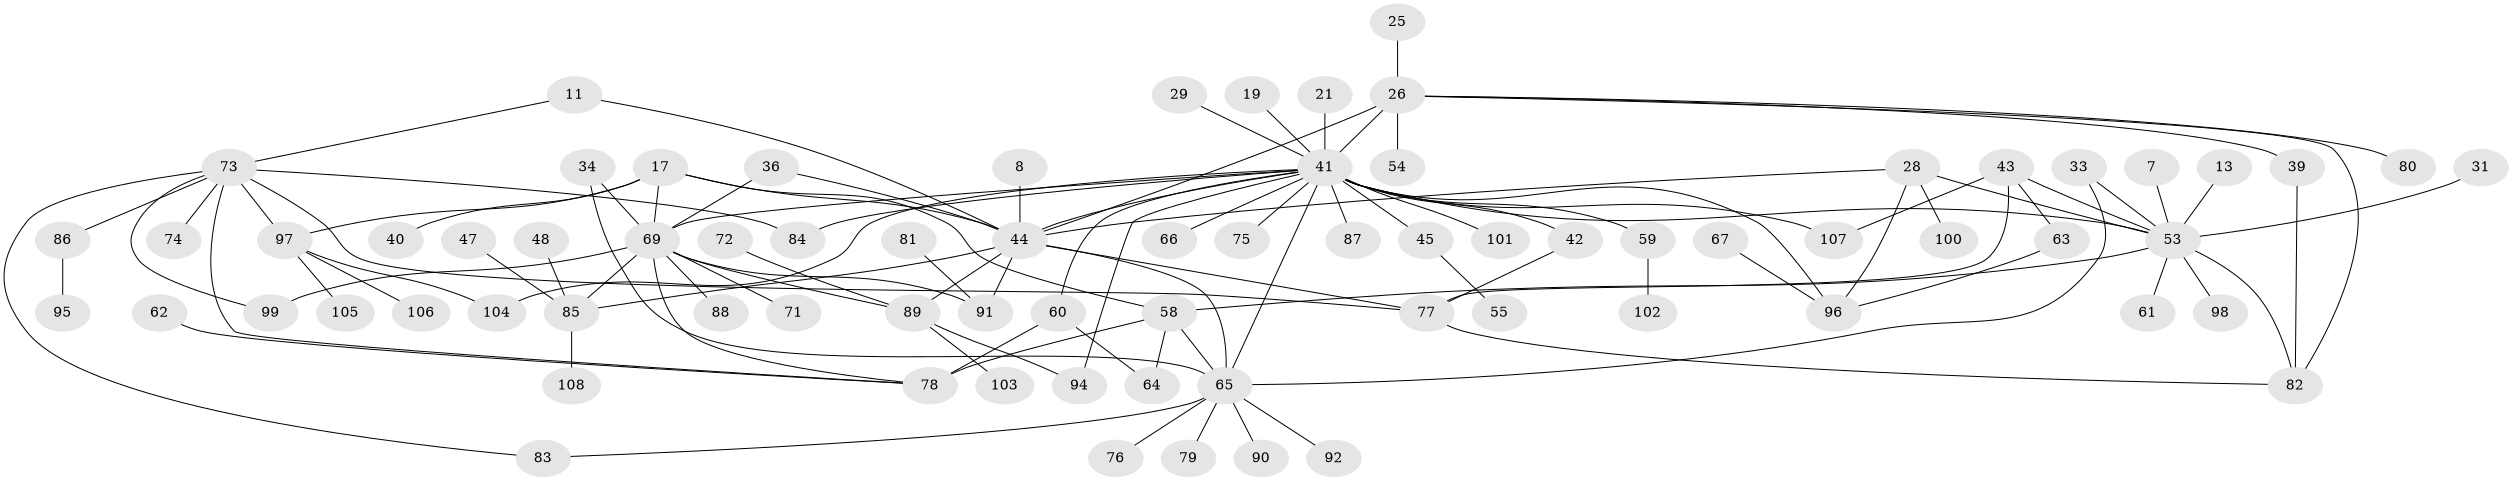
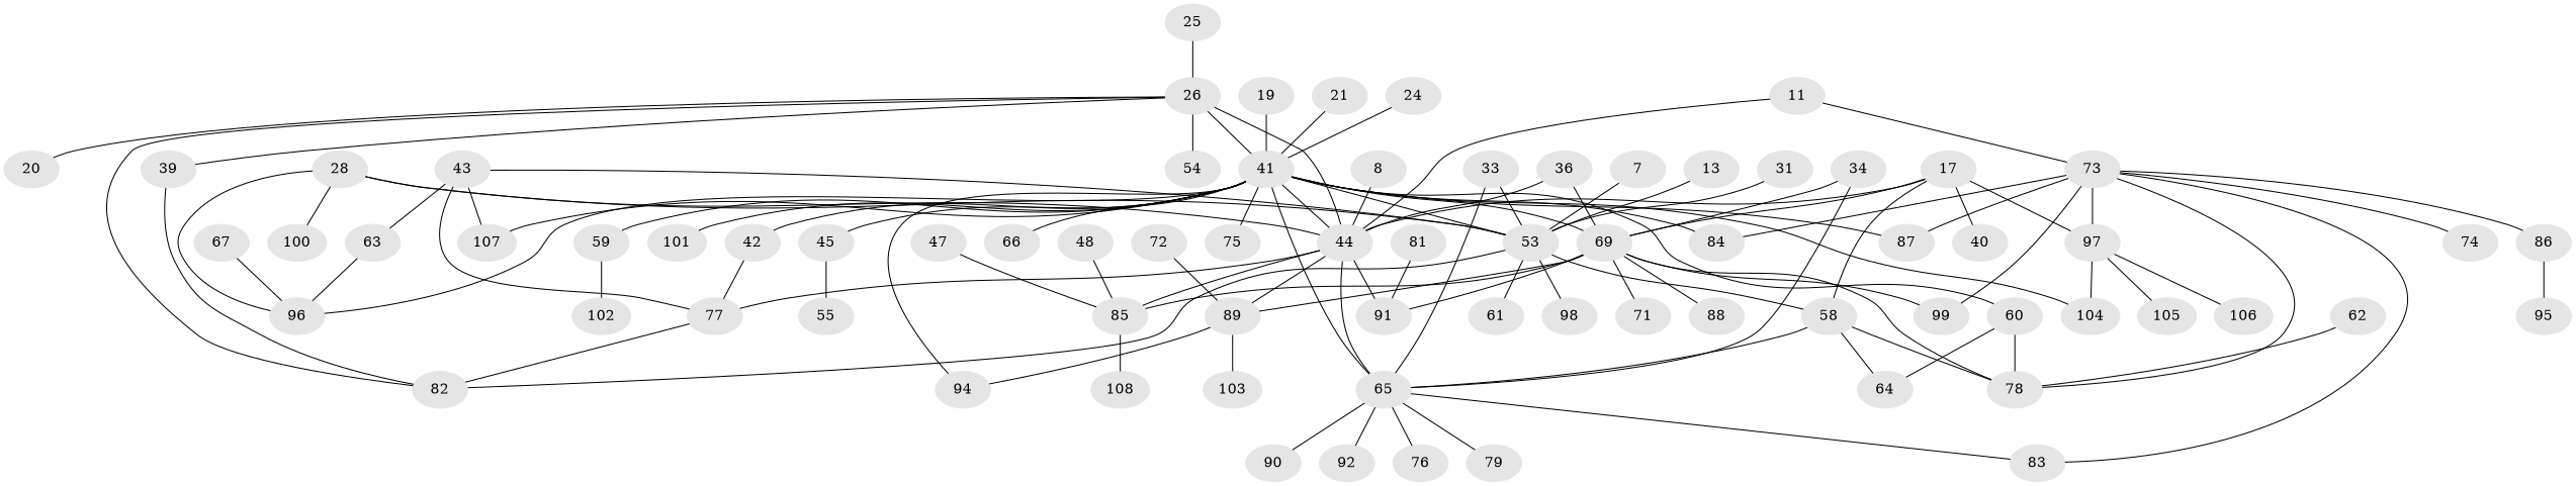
  graph {
    node [color=gray90 style=filled]
    53 [super="+9+4"]
    58 [super="+49"]
    82 [super="+15"]
    61
    98
    7
    44 [super="+5"]
    65 [super="+52"]
    77 [super="+10"]
    85 [super="+14+29+37"]
    89
    91 [super="+23+30"]
    8
    11
    73 [super="+1"]
    97 [super="+68"]
    78 [super="+20+70"]
    83
    99
    74
    84
    86 [super="+57"]
    13
    17
    40
    69 [super="+6"]
    64
    71
    88
    104
    105
    106
    41 [super="+3+2"]
    96 [super="+51"]
    42
    45
    59 [super="+56"]
    60
    66
    75
    87
    94
    101
    107 [super="+93"]
    19
    21
    n47 [label=28]
    100
-   24 [label=29]
+   24
    26 [super="+12"]
    39
    54
-   80
+   80 [label=20]
    25
    31
    33 [super="+27+32"]
    76
    79
    90
    92
    34
    36
    55
    102
    43 [super="+38"]
    63
    108
    103
    47
    48
    62
    67
    72
    95
    81
    53 -- 58
    53 -- 82
    53 -- 61
    53 -- 98
    58 -- 65
    58 -- 78 [weight=2]
    58 -- 64
    7 -- 53
    44 -- 65 [weight=2]
    44 -- 77
    44 -- 85 [weight=2]
    44 -- 89 [weight=2]
    44 -- 91 [weight=2]
    65 -- 83
    65 -- 76
    65 -- 79
    65 -- 90
    65 -- 92
    77 -- 82
    85 -- 108
    89 -- 94
    89 -- 103
    8 -- 44
    11 -- 44
    11 -- 73
-   73 -- 77
+   73 -- 87
    73 -- 97
    73 -- 78
    73 -- 83
    73 -- 99
    73 -- 74
    73 -- 84
    73 -- 86
    97 -- 104
    97 -- 105
    97 -- 106
    86 -- 95
    13 -- 53
    17 -- 58
    17 -- 44
    17 -- 97 [weight=2]
    17 -- 40
    17 -- 69
    69 -- 85
    69 -- 89
    69 -- 91
    69 -- 78
    69 -- 99
    69 -- 71
    69 -- 88
    41 -- 53 [weight=5]
    41 -- 44
    41 -- 65 [weight=2]
    41 -- 84 [weight=2]
    41 -- 69 [weight=2]
    41 -- 104
    41 -- 96
    41 -- 42
    41 -- 45
    41 -- 59
    41 -- 60
    41 -- 66
    41 -- 75
    41 -- 87
    41 -- 94
    41 -- 101
    41 -- 107
    42 -- 77
    45 -- 55
    59 -- 102
    60 -- 78 [weight=3]
    60 -- 64
    19 -- 41
    21 -- 41
    n47 -- 53
    n47 -- 44
    n47 -- 96
    n47 -- 100
    24 -- 41
    26 -- 82
    26 -- 44 [weight=3]
    26 -- 41 [weight=2]
    26 -- 39
    26 -- 54
    26 -- 80
    39 -- 82
    25 -- 26
    31 -- 53
    33 -- 53
    33 -- 65
    34 -- 65
    34 -- 69
    36 -- 44
    36 -- 69
    43 -- 53
    43 -- 77
    43 -- 107
    43 -- 63
    63 -- 96
    47 -- 85
    48 -- 85
    62 -- 78
    67 -- 96
    72 -- 89
    81 -- 91
  }
